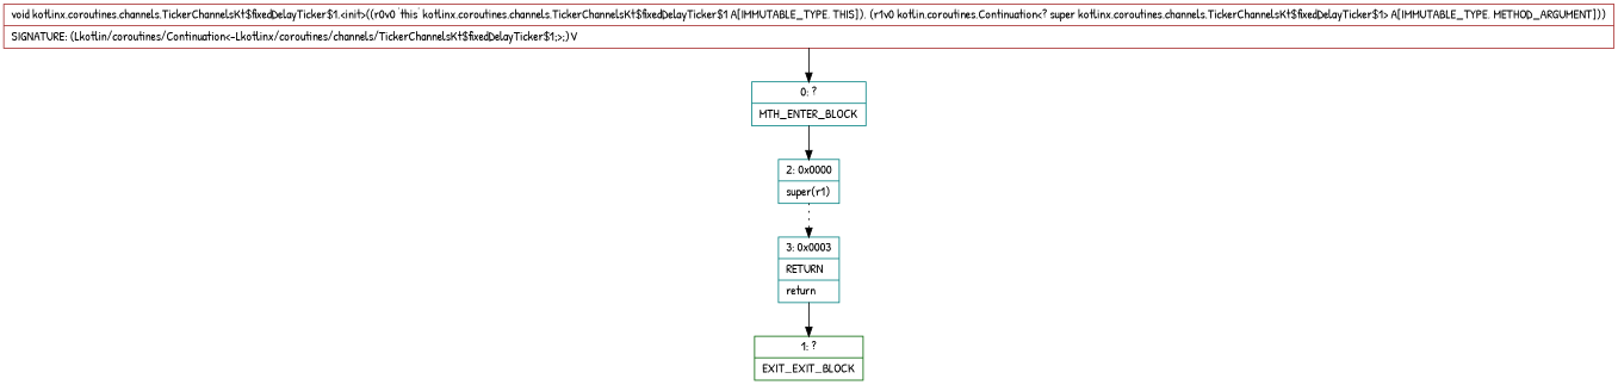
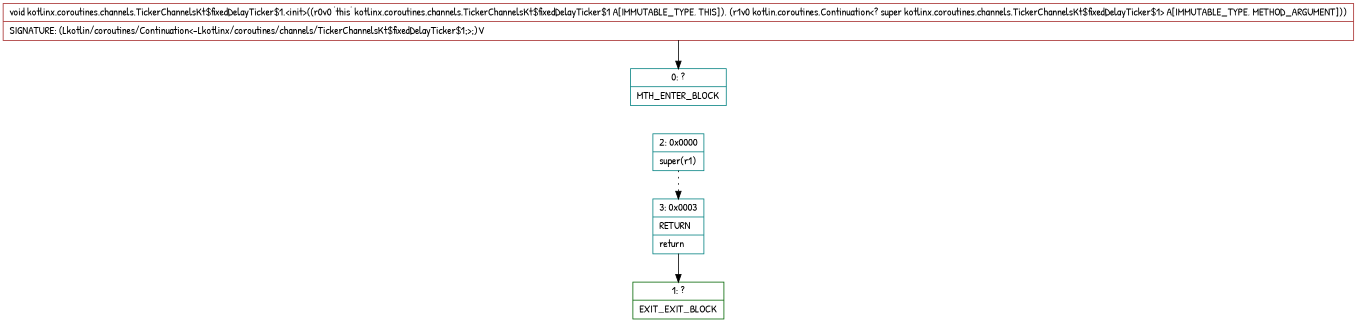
  digraph {
    fontname="Patrick Hand"
    node [color=teal fontname="Patrick Hand" shape=record]
    edge [fontname="Patrick Hand" style=solid]
    n1 [label="{0\:\ ?|MTH_ENTER_BLOCK\l}"]
    n2 [label="{2\:\ 0x0000|super(r1)\l}"]
    n3 [label="{3\:\ 0x0003|RETURN\l|return\l}"]
    n4 [color=darkgreen label="{1\:\ ?|EXIT_EXIT_BLOCK\l}"]
    n5 [color=brown label="{void kotlinx.coroutines.channels.TickerChannelsKt$fixedDelayTicker$1.\<init\>((r0v0 'this' kotlinx.coroutines.channels.TickerChannelsKt$fixedDelayTicker$1 A[IMMUTABLE_TYPE, THIS]), (r1v0 kotlin.coroutines.Continuation\<? super kotlinx.coroutines.channels.TickerChannelsKt$fixedDelayTicker$1\> A[IMMUTABLE_TYPE, METHOD_ARGUMENT]))  | SIGNATURE: (Lkotlin\/coroutines\/Continuation\<\-Lkotlinx\/coroutines\/channels\/TickerChannelsKt$fixedDelayTicker$1;\>;)V\l}"]
-   n1 -> n2
    n2 -> n3 [style=dotted]
    n3 -> n4
    n5 -> n1
  }
